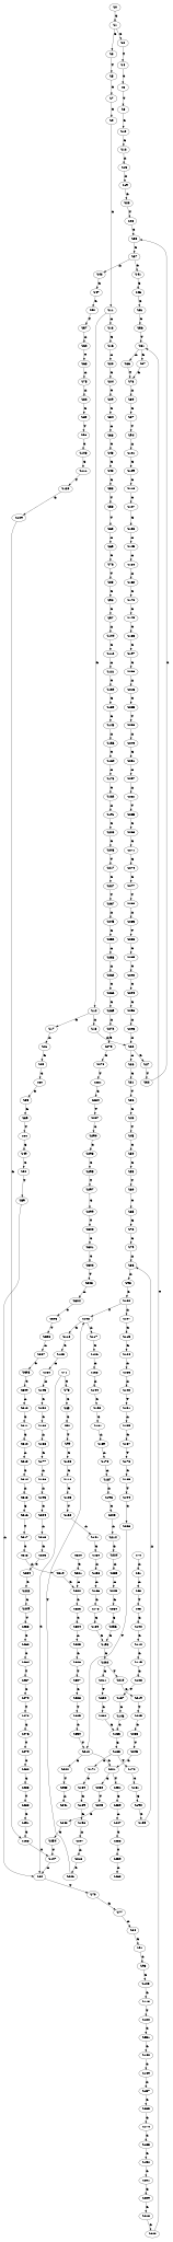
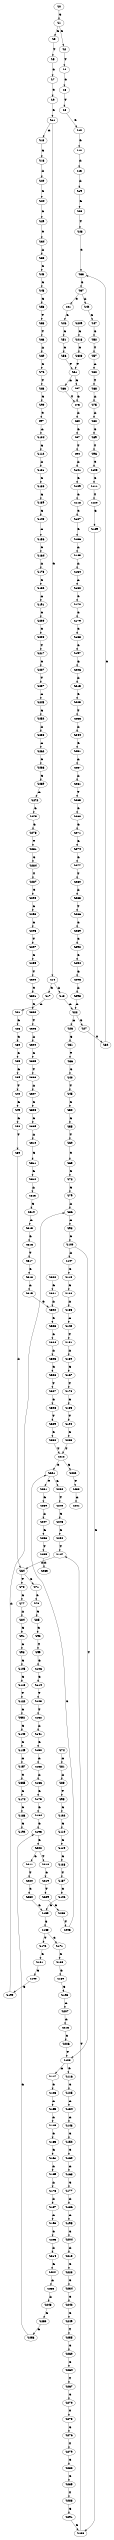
  strict digraph {
    S0
    S1
    S2
    S3
    S4
    S5
    S6
    S7
    S8
    S9
    S10
    S11
    S12
    S13
    S14
    S15
    S16
    S17
    S18
    S19
    S20
    S21
    S22
    S23
    S24
    S25
    S26
    S27
    S28
    S29
    S30
    S31
    S32
    S33
    S34
    S35
    S36
    S37
    S38
    S39
    S40
    S41
    S42
    S43
    S44
    S45
    S46
    S47
    S48
    S49
    S50
    S51
    S52
    S53
    S54
    S55
    S56
    S57
    S58
    S59
    S60
    S61
    S62
    S63
    S64
    S65
    S66
    S67
    S68
    S69
    S70
    S71
    S72
    S73
    S75
    S76
    S77
    S78
    S79
    S80
    S74
    S81
    S82
    S83
    S84
    S85
    S86
    S87
    S88
    S89
    S90
    S91
    S92
    S93
    S94
    S95
    S96
    S97
    S98
    S99
    S100
    S101
    S102
    S103
    S104
    S105
    S106
    S107
    S108
    S109
    S110
    S111
    S112
    S113
    S114
    S115
    S116
    S117
    S118
    S119
    S120
    S121
    S122
    S123
    S124
    S125
    S126
    S127
    S128
    S129
    S130
    n132 [label=S331]
    S132
    S133
    S134
    S135
    S136
    S137
    S138
    S139
    S140
    S141
    S142
    S143
    S144
    S145
    S146
    S147
    S148
    S149
    S150
    S151
    S152
    S153
    S154
    S155
    S156
    S157
    S158
    S159
    S160
    S161
    S162
    S163
    S164
    n166 [label=S865]
    S166
    S167
    S168
    S169
    S170
    S171
    S172
    S173
    S174
    S175
    S176
    S177
    S178
    S179
    S180
    S181
    S182
    S183
    S184
    S185
    S186
    S187
    S188
    S189
    S190
    S191
    S192
    S193
    S194
    S195
    S196
    S197
    S198
    S199
    S200
-   S201
    S202
    S203
    S204
    S205
    S206
    S207
    S208
    S209
    S210
    S211
    S212
    S213
    S214
    S215
    S216
    S217
    S218
    S219
    S220
    S221
    S222
    S223
    S224
    S225
    S226
    S227
    n229 [label=S628]
    S229
    S230
    S231
    S232
    S233
    S234
    S235
    S236
    S237
    S238
    S239
    S240
    S241
    S242
    S243
    S244
    S245
    S246
    S247
    S248
    S249
    S250
    S251
    S252
    S253
    S254
    S255
    S256
    S257
    S258
    S259
    S260
    S261
    S262
    S263
    S264
    S265
    S266
    S267
    S268
    S269
    S270
    S271
    S272
    S273
    S274
    S275
    S276
    S277
    S278
    S279
    S280
    S281
    S282
    S283
    S284
    S285
    S286
    S287
    S288
    S289
    S290
    S291
    S292
    S293
    S294
    S295
    S296
    S297
    S298
    S299
    S300
    S301
    S302
    S303
    S304
    S305
    S306
    S307
    S308
    S309
    S310
    S311
    S312
    S313
    S314
    S315
    S316
    S317
    S318
    S319
    S322
    S320
    S321
    S323
    S324
    S325
    S326
    S327
    S328
    S329
    S330
    S0 -> S1 [label=G]
    S1 -> S2 [label=C]
    S1 -> S3 [label=G]
    S2 -> S4 [label=T]
    S3 -> S5 [label=T]
    S4 -> S6 [label=C]
    S5 -> S7 [label=C]
    S6 -> S8 [label=T]
    S7 -> S9 [label=C]
    S8 -> S10 [label=C]
    S9 -> S11 [label=C]
    S10 -> S12 [label=G]
    S11 -> S13 [label=A]
    S11 -> S14 [label=G]
    S12 -> S15 [label=A]
    S13 -> S16 [label=G]
    S14 -> S17 [label=G]
    S14 -> S18 [label=A]
    S15 -> S19 [label=A]
    S16 -> S20 [label=A]
    S17 -> S21 [label=A]
    S18 -> S22 [label=A]
    S19 -> S23 [label=G]
    S20 -> S24 [label=G]
    S21 -> S25 [label=G]
    S22 -> S26 [label=A]
    S22 -> S27 [label=G]
    S23 -> S28 [label=T]
    S24 -> S29 [label=C]
    S25 -> S30 [label=G]
    S26 -> S31 [label=G]
    S27 -> S32 [label=T]
    S28 -> S33 [label=C]
    S29 -> S34 [label=C]
    S30 -> S35 [label=C]
    S31 -> S36 [label=T]
    S32 -> S33 [label=C]
    S33 -> S37 [label=G]
    S34 -> S38 [label=A]
    S35 -> S39 [label=G]
    S36 -> S40 [label=G]
    S37 -> S41 [label=C]
    S37 -> S42 [label=A]
    S38 -> S43 [label=C]
    S39 -> S44 [label=T]
    S40 -> S45 [label=T]
    S41 -> S46 [label=G]
    S42 -> S47 [label=G]
    S43 -> S48 [label=G]
    S44 -> S49 [label=G]
    S45 -> S50 [label=C]
    S46 -> S51 [label=G]
    S47 -> S52 [label=G]
    S48 -> S53 [label=G]
    S49 -> S54 [label=G]
    S50 -> S55 [label=G]
    S51 -> S56 [label=C]
    S52 -> S57 [label=T]
    S53 -> S58 [label=T]
    S54 -> S59 [label=T]
    S55 -> S60 [label=T]
    S56 -> S61 [label=T]
    S57 -> S62 [label=A]
    S58 -> S63 [label=T]
    S59 -> S64 [label=A]
    S60 -> S65 [label=C]
    S61 -> S66 [label=A]
    S61 -> S67 [label=G]
    S62 -> S68 [label=T]
    S63 -> S69 [label=A]
    S64 -> S70 [label=T]
-   S71 -> S64 [label=C]
+   S64 -> S71 [label=C]
    S65 -> S72 [label=G]
    S66 -> S73 [label=T]
    S67 -> S73 [label=G]
    S68 -> S75 [label=A]
    S69 -> S76 [label=C]
    S70 -> S77 [label=G]
    S71 -> S78 [label=C]
    S72 -> S79 [label=G]
    S73 -> S80 [label=A]
    S75 -> S82 [label=A]
    S76 -> S83 [label=T]
    S77 -> S84 [label=A]
    S78 -> S85 [label=G]
    S79 -> S86 [label=A]
    S80 -> S87 [label=G]
    S74 -> S81 [label=A]
    S81 -> S88 [label=A]
    S82 -> S89 [label=G]
    S83 -> S90 [label=G]
    S84 -> S91 [label=G]
    S85 -> S92 [label=G]
    S86 -> S93 [label=A]
    S87 -> S94 [label=T]
    S88 -> S95 [label=T]
    S89 -> S96 [label=T]
    S90 -> S97 [label=C]
    S91 -> S98 [label=C]
    S92 -> S99 [label=T]
    S93 -> S100 [label=C]
    S94 -> S101 [label=A]
    S95 -> S102 [label=G]
    S96 -> S103 [label=C]
    S97 -> S104 [label=A]
    S98 -> S105 [label=G]
    S99 -> S106 [label=G]
    S100 -> S107 [label=A]
    S100 -> S108 [label=T]
    S101 -> S109 [label=G]
    S102 -> S110 [label=G]
    S103 -> S111 [label=G]
    S104 -> S112 [label=G]
    S105 -> S113 [label=G]
    S106 -> S114 [label=G]
    S107 -> S115 [label=G]
    S108 -> S116 [label=G]
    S108 -> S117 [label=A]
    S109 -> S118 [label=C]
    S110 -> S119 [label=G]
    S111 -> S120 [label=T]
    S112 -> S121 [label=A]
    S113 -> S122 [label=T]
-   S114 -> S123 [label=G]
+   S114 -> S123 [label=T]
    S115 -> S124 [label=G]
    S116 -> S125 [label=C]
    S117 -> S126 [label=C]
    S118 -> S127 [label=C]
    S119 -> S128 [label=G]
    S120 -> S129 [label=G]
    S121 -> S130 [label=C]
    S122 -> n132 [label=C]
    S123 -> S132 [label=T]
    S124 -> S133 [label=A]
    S125 -> S134 [label=A]
    S126 -> S135 [label=A]
    S127 -> S136 [label=G]
    S128 -> S137 [label=T]
    S129 -> S138 [label=G]
    S130 -> S139 [label=G]
    n132 -> S140 [label=G]
    S132 -> S141 [label=A]
    S133 -> S142 [label=A]
    S134 -> S143 [label=A]
    S135 -> S144 [label=A]
    S136 -> S145 [label=A]
    S137 -> S146 [label=C]
    S138 -> S147 [label=T]
    S139 -> S148 [label=G]
    S140 -> S149 [label=C]
    S141 -> S150 [label=G]
    S142 -> S151 [label=T]
    S143 -> S152 [label=C]
    S144 -> S153 [label=C]
    S145 -> S154 [label=A]
    S146 -> S155 [label=C]
    S147 -> S64 [label=A]
    S148 -> S156 [label=A]
    S149 -> S157 [label=A]
    S150 -> S158 [label=A]
    S151 -> S159 [label=A]
    S152 -> S160 [label=C]
    S153 -> S161 [label=G]
    S154 -> S162 [label=A]
    S155 -> S163 [label=G]
    S156 -> S164 [label=C]
    S157 -> n166 [label=C]
    S158 -> S166 [label=A]
    S159 -> S167 [label=G]
    S160 -> S168 [label=A]
    S161 -> S169 [label=A]
    S162 -> S170 [label=C]
    S163 -> S171 [label=C]
    S163 -> S172 [label=T]
    S164 -> S173 [label=A]
    n166 -> S174 [label=G]
    S166 -> S175 [label=G]
    S167 -> S176 [label=T]
    S168 -> S177 [label=G]
    S169 -> S178 [label=A]
    S170 -> S179 [label=C]
    S171 -> S180 [label=C]
    S172 -> S181 [label=C]
    S173 -> S182 [label=C]
    S174 -> S183 [label=C]
    S175 -> S184 [label=G]
    S176 -> S185 [label=C]
    S177 -> S186 [label=A]
    S178 -> S187 [label=A]
    S179 -> S188 [label=C]
    S180 -> S189 [label=G]
    S181 -> S190 [label=G]
    S182 -> S191 [label=A]
    S183 -> S192 [label=G]
    S184 -> S193 [label=G]
    S185 -> S194 [label=T]
    S186 -> S195 [label=A]
    S187 -> S196 [label=A]
    S188 -> S197 [label=C]
    S189 -> S198 [label=G]
    S190 -> S199 [label=G]
    S191 -> S200 [label=C]
-   S192 -> S201 [label=C]
    S193 -> S202 [label=G]
    S194 -> S203 [label=C]
    S195 -> S204 [label=C]
    S196 -> S205 [label=C]
    S197 -> S206 [label=G]
    S198 -> S207 [label=A]
    S199 -> S86 [label=A]
    S200 -> S208 [label=C]
-   S201 -> S209 [label=G]
    S202 -> S210 [label=T]
    S202 -> S211 [label=G]
    S203 -> S212 [label=T]
    S204 -> S213 [label=A]
    S205 -> S214 [label=A]
    S206 -> S215 [label=A]
    S207 -> S216 [label=A]
    S208 -> S217 [label=T]
    S209 -> S218 [label=G]
    S210 -> S219 [label=C]
    S211 -> S220 [label=T]
    S212 -> S221 [label=C]
    S212 -> S222 [label=G]
    S213 -> S223 [label=G]
    S214 -> S224 [label=G]
    S215 -> S225 [label=C]
    S216 -> S226 [label=C]
    S217 -> S227 [label=C]
    S218 -> n229 [label=C]
    S219 -> S229 [label=T]
    S220 -> S230 [label=C]
    S221 -> S231 [label=T]
    S221 -> S232 [label=G]
    S222 -> S233 [label=T]
    S223 -> S234 [label=C]
    S224 -> S235 [label=A]
    S225 -> S236 [label=T]
    S226 -> S108 [label=T]
    S227 -> S237 [label=T]
    n229 -> S61 [label=T]
    S229 -> S238 [label=C]
    S230 -> S155 [label=G]
    S231 -> S239 [label=G]
    S232 -> S240 [label=T]
    S233 -> S241 [label=A]
    S234 -> S242 [label=C]
    S235 -> S243 [label=A]
    S236 -> S244 [label=A]
    S237 -> S245 [label=A]
    S238 -> S246 [label=T]
    S239 -> S247 [label=A]
    S240 -> S248 [label=G]
    S242 -> S249 [label=G]
    S243 -> S250 [label=G]
    S244 -> S251 [label=G]
    S245 -> S252 [label=G]
    S246 -> S221 [label=C]
    S247 -> S253 [label=G]
    S248 -> S254 [label=G]
    S249 -> S255 [label=T]
    S250 -> S256 [label=G]
    S251 -> S257 [label=A]
    S252 -> S258 [label=A]
    S253 -> S259 [label=T]
    S254 -> S147 [label=T]
    S255 -> S260 [label=C]
    S256 -> S193 [label=G]
    S257 -> S261 [label=A]
    S258 -> S262 [label=A]
    S259 -> S263 [label=A]
    S260 -> S264 [label=C]
    S261 -> S265 [label=T]
    S262 -> S266 [label=C]
    S264 -> S267 [label=T]
    S265 -> S268 [label=C]
    S266 -> S269 [label=G]
    S267 -> S270 [label=C]
    S268 -> S271 [label=G]
    S269 -> S272 [label=A]
    S270 -> S273 [label=T]
    S271 -> S274 [label=G]
    S272 -> S275 [label=G]
    S273 -> S276 [label=G]
    S274 -> S277 [label=G]
    S275 -> S278 [label=G]
    S276 -> S279 [label=T]
    S277 -> S280 [label=T]
    S278 -> S281 [label=T]
    S279 -> S282 [label=C]
    S280 -> S283 [label=A]
    S281 -> S284 [label=G]
    S282 -> S285 [label=G]
    S283 -> S286 [label=T]
    S284 -> S287 [label=T]
    S285 -> S288 [label=T]
    S286 -> S289 [label=C]
    S287 -> S290 [label=C]
    S288 -> S291 [label=G]
    S289 -> S292 [label=C]
    S290 -> S293 [label=C]
    S291 -> S138 [label=G]
    S292 -> S294 [label=C]
    S293 -> S295 [label=C]
    S294 -> S296 [label=G]
    S295 -> S297 [label=T]
    S296 -> S298 [label=A]
    S297 -> S299 [label=G]
    S298 -> S22 [label=A]
    S299 -> S300 [label=T]
    S300 -> S301 [label=C]
    S301 -> S302 [label=C]
    S302 -> S303 [label=T]
    S303 -> S304 [label=A]
    S304 -> S305 [label=C]
    S305 -> S306 [label=T]
    S306 -> S307 [label=A]
    S307 -> S308 [label=C]
    S308 -> S309 [label=C]
    S309 -> S310 [label=A]
    S310 -> S311 [label=G]
    S311 -> S312 [label=G]
    S312 -> S313 [label=A]
    S313 -> S314 [label=G]
    S314 -> S315 [label=A]
    S315 -> S316 [label=G]
    S316 -> S317 [label=T]
    S317 -> S318 [label=C]
    S318 -> S319 [label=A]
    S319 -> S322 [label=G]
    S322 -> S323 [label=C]
    S320 -> S321 [label=G]
    S321 -> S322 [label=A]
    S323 -> S324 [label=C]
    S324 -> S325 [label=A]
    S325 -> S326 [label=G]
    S326 -> S327 [label=T]
    S327 -> S328 [label=C]
    S328 -> S329 [label=T]
    S329 -> S330 [label=C]
    S330 -> S212 [label=T]
  }
